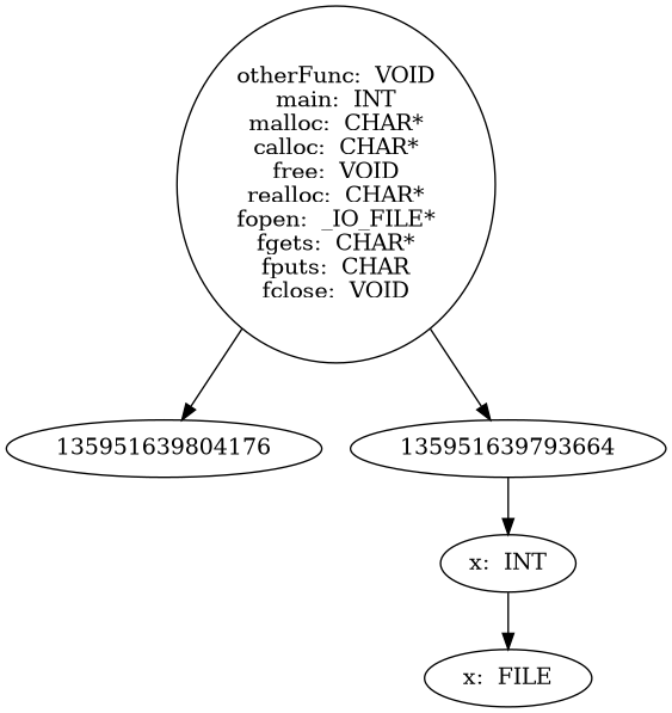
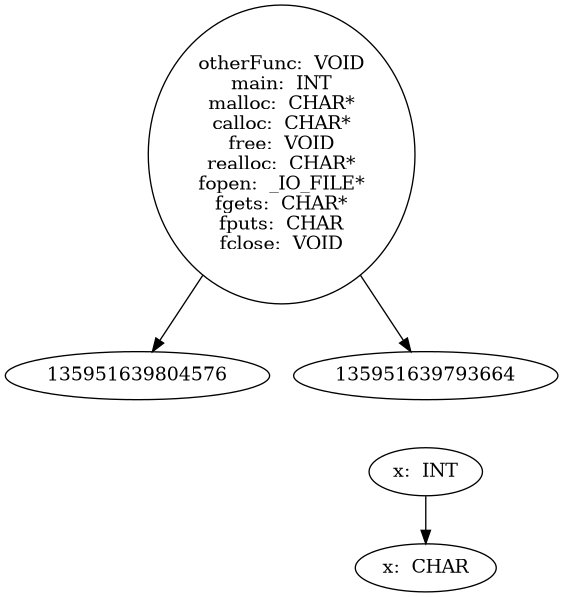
  digraph {
    n1 [label="otherFunc:  VOID\nmain:  INT\nmalloc:  CHAR*\ncalloc:  CHAR*\nfree:  VOID\nrealloc:  CHAR*\nfopen:  _IO_FILE*\nfgets:  CHAR*\nfputs:  CHAR\nfclose:  VOID"]
-   135951639804176
+   135951639804176 [label=135951639804576]
    135951639793664
    n4 [label="x:  INT"]
-   n5 [label="x:  FILE"]
+   n5 [label="x:  CHAR"]
    n1 -> 135951639804176
    n1 -> 135951639793664
-   135951639793664 -> n4
    n4 -> n5
  }
